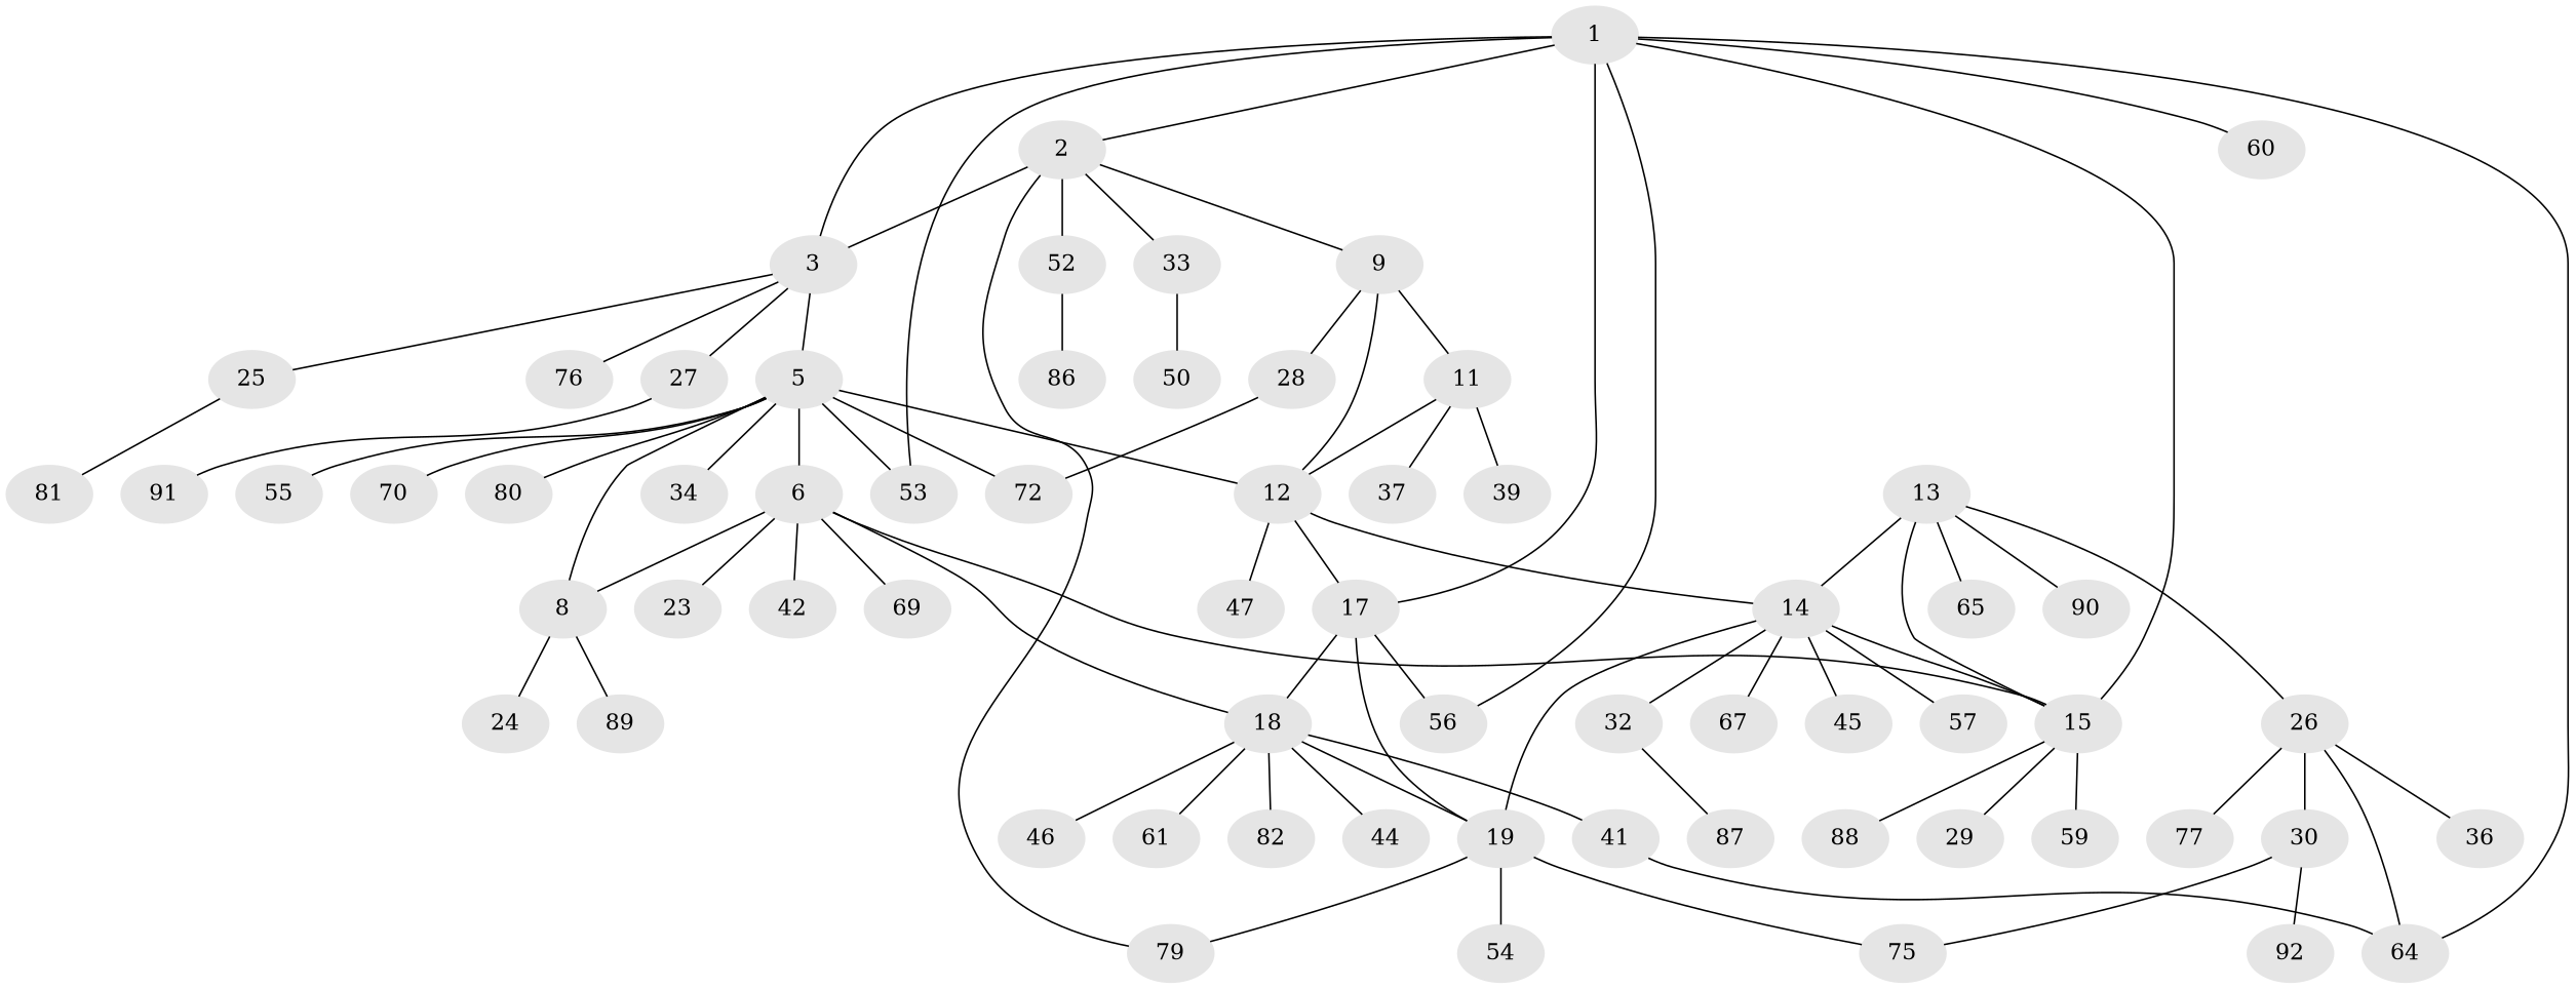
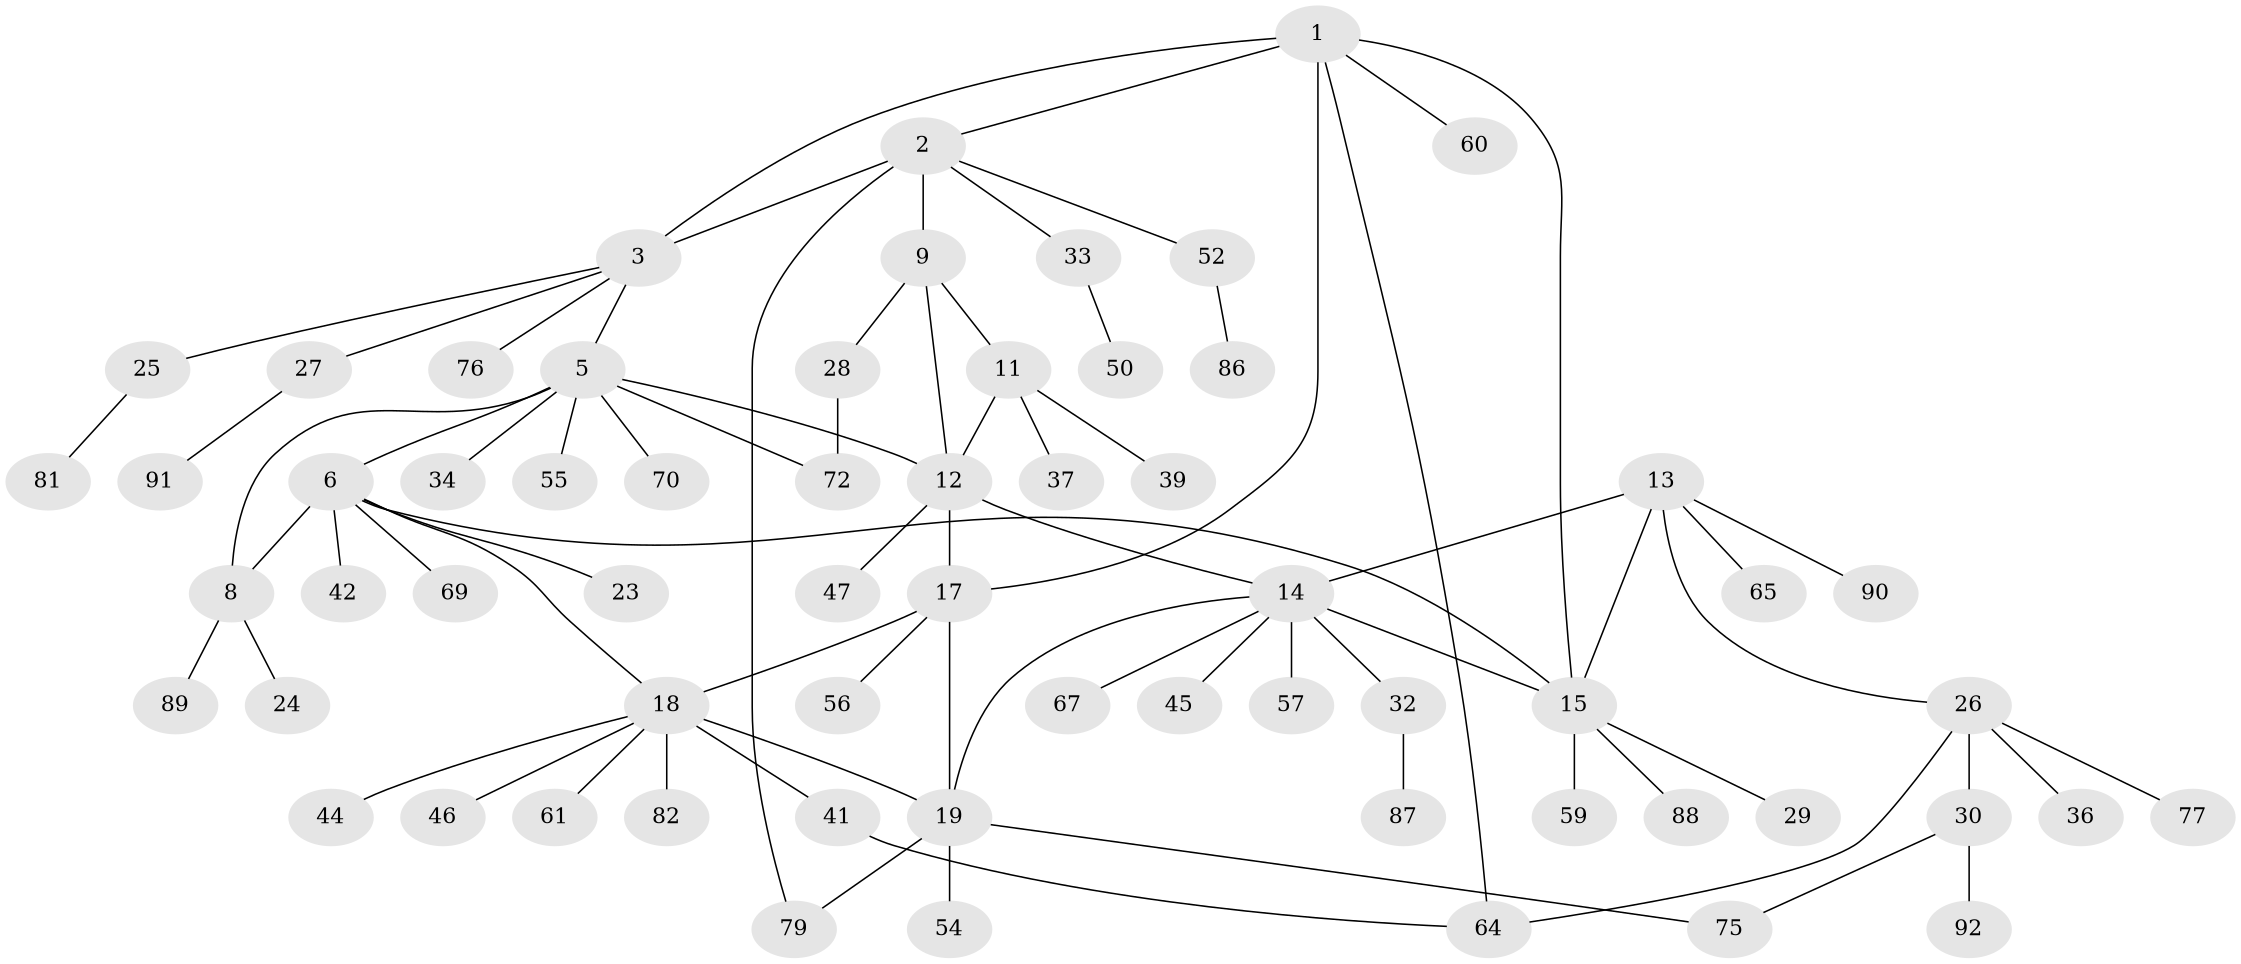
  graph {
    node [color=gray90 style=filled]
    1 [super="+63"]
    2 [super="+43"]
    3 [super="+4"]
    15 [super="+16"]
    17 [super="+83"]
-   53
    56
    60
    64
    9 [super="+10"]
    33
    52 [super="+71"]
    79
    5 [super="+21"]
    25 [super="+73"]
    27 [super="+40"]
    76
    29
    59
    88
    18 [super="+22"]
    19 [super="+20"]
    12 [super="+58"]
    11 [super="+35"]
    28 [super="+38"]
    50
    86
    6 [super="+7"]
    8 [super="+31"]
    34
    55
    70 [super="+84"]
    72
-   80
    81
    91
    23
    42 [super="+74"]
    69
    24 [super="+51"]
    89
    14 [super="+93"]
    47
    41 [super="+66"]
    44 [super="+49"]
    46
    61
    82
    37
    39 [super="+68"]
    32 [super="+48"]
    45
    57
    67
    13 [super="+85"]
    26 [super="+62"]
    65
    90
    30 [super="+78"]
    36
    77
    54
    75
    87
    92
    1 -- 2
    1 -- 3 [weight=2]
    1 -- 15
    1 -- 17
-   1 -- 53
-   1 -- 56
    1 -- 60
    1 -- 64
    2 -- 3 [weight=2]
    2 -- 9
    2 -- 33
    2 -- 52
    2 -- 79
    3 -- 5
    3 -- 25
    3 -- 27
    3 -- 76
    15 -- 29
    15 -- 59
    15 -- 88
    17 -- 56
    17 -- 18
    17 -- 19 [weight=2]
    9 -- 12 [weight=2]
    9 -- 11 [weight=2]
    9 -- 28
    33 -- 50
    52 -- 86
-   5 -- 53
    5 -- 12
    5 -- 6 [weight=2]
    5 -- 8
    5 -- 34
    5 -- 55
    5 -- 70
    5 -- 72
-   5 -- 80
    25 -- 81
    27 -- 91
    18 -- 19 [weight=2]
    18 -- 41
    18 -- 44
    18 -- 46
    18 -- 61
    18 -- 82
    19 -- 79
    19 -- 54
    19 -- 75
    12 -- 17
    12 -- 14
    12 -- 47
    11 -- 12
    11 -- 37
    11 -- 39
    28 -- 72
    6 -- 15
    6 -- 18
    6 -- 8 [weight=2]
    6 -- 23
    6 -- 42
    6 -- 69
    8 -- 24
    8 -- 89
    14 -- 15 [weight=2]
    14 -- 19
    14 -- 32
    14 -- 45
    14 -- 57
    14 -- 67
    41 -- 64
    32 -- 87
    13 -- 15 [weight=2]
    13 -- 14
    13 -- 26
    13 -- 65
    13 -- 90
    26 -- 64
    26 -- 30
    26 -- 36
    26 -- 77
    30 -- 75
    30 -- 92
  }
